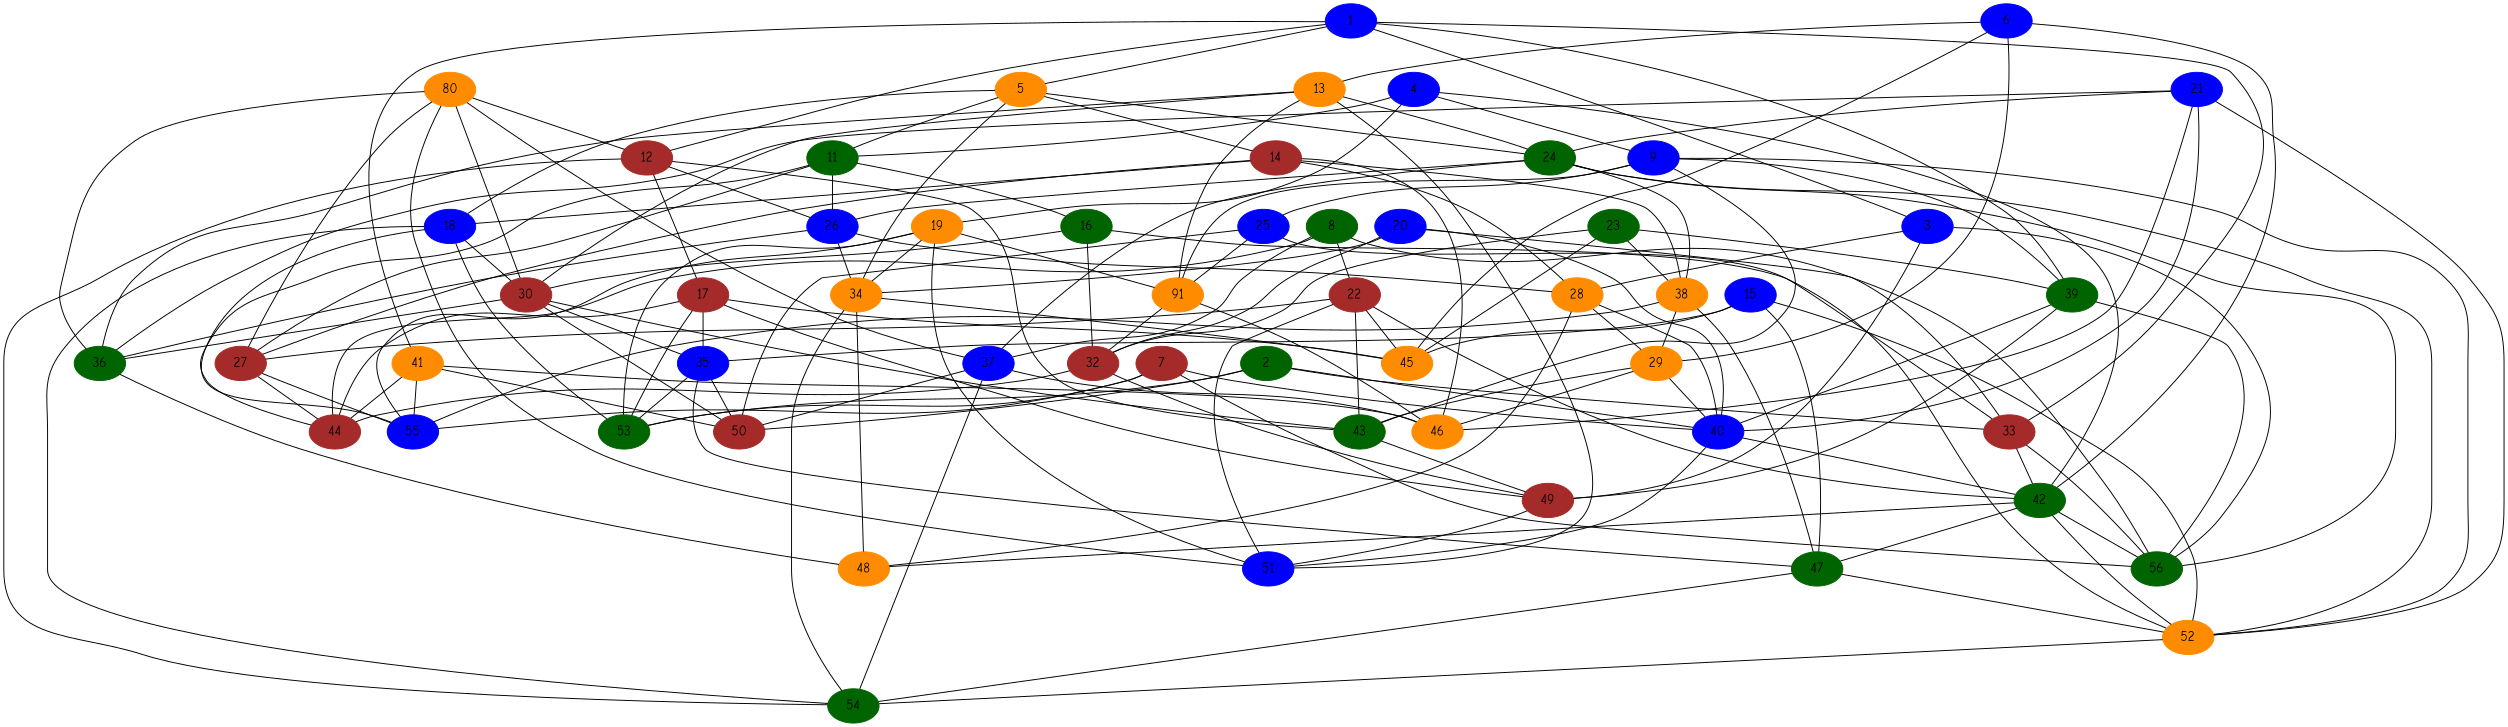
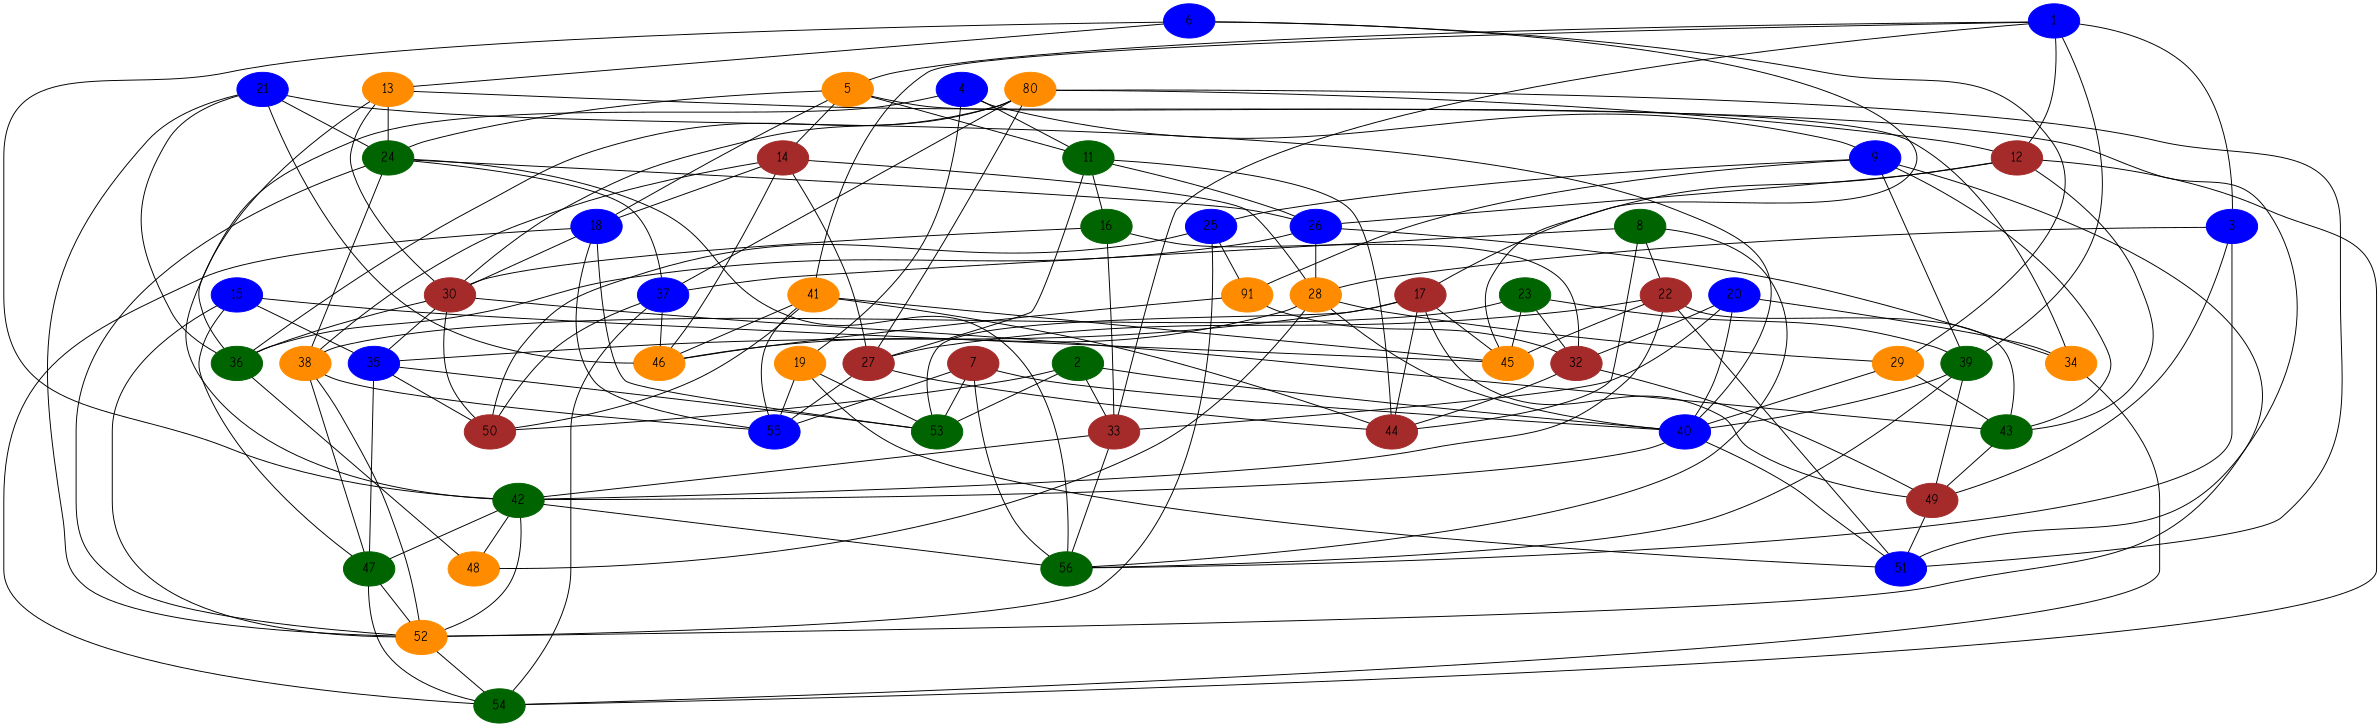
  graph {
    fontname="Comic Neue"
    node [color=blue fontname="Comic Neue" style=filled]
    edge [fontname="Comic Neue" weight=1.0]
    1
    3
    5 [color=darkorange]
    12 [color=brown]
    33 [color=brown]
    39 [color=darkgreen]
    41 [color=darkorange]
    28 [color=darkorange]
    49 [color=brown]
    56 [color=darkgreen]
    11 [color=darkgreen]
    14 [color=brown]
    18
    24 [color=darkgreen]
    34 [color=darkorange]
    43 [color=darkgreen]
    26
    17 [color=brown]
    54 [color=darkgreen]
    42 [color=darkgreen]
    40
    50 [color=brown]
    45 [color=darkorange]
    55
    44 [color=brown]
    46 [color=darkorange]
    2 [color=darkgreen]
    53 [color=darkgreen]
    51
    29 [color=darkorange]
    48 [color=darkorange]
    4
    9
    19 [color=darkorange]
    25
    n36 [color=darkorange label=91]
    52 [color=darkorange]
    27 [color=brown]
    16 [color=darkgreen]
    47 [color=darkgreen]
    38 [color=darkorange]
    30 [color=brown]
    37
    6
    13 [color=darkorange]
    36 [color=darkgreen]
    7 [color=brown]
    8 [color=darkgreen]
    22 [color=brown]
    32 [color=brown]
    n51 [color=darkorange label=80]
    35
    15
    20
    21
    23 [color=darkgreen]
    1 -- 3
    1 -- 5
    1 -- 12
    1 -- 33
    1 -- 39
    1 -- 41
    3 -- 28
    3 -- 49
    3 -- 56
    5 -- 11
    5 -- 14
    5 -- 18
    5 -- 24
    5 -- 34
    12 -- 43
    12 -- 26
    12 -- 17
    12 -- 54
    33 -- 56
    33 -- 42
    39 -- 49
    39 -- 56
    39 -- 40
    41 -- 50
-   34 -- 45
+   41 -- 45
    41 -- 55
    41 -- 44
    41 -- 46
    28 -- 40
    28 -- 29
    28 -- 48
    49 -- 51
    11 -- 26
    11 -- 44
    11 -- 27
    11 -- 16
    14 -- 28
    14 -- 18
    14 -- 46
    14 -- 27
    14 -- 38
    18 -- 54
    18 -- 55
    18 -- 53
    18 -- 30
    24 -- 56
    24 -- 26
    24 -- 52
    24 -- 38
    24 -- 37
    34 -- 54
-   34 -- 48
    43 -- 49
    26 -- 28
    26 -- 34
    26 -- 36
    17 -- 49
    17 -- 45
    17 -- 44
    17 -- 53
    17 -- 35
    42 -- 56 [weight=2.0]
    42 -- 48
    42 -- 52
    42 -- 47
    40 -- 42
    40 -- 51
    2 -- 33
    2 -- 40
    2 -- 50
    2 -- 53
    29 -- 43
    29 -- 40
-   29 -- 46
+   28 -- 46
    4 -- 11
    4 -- 42
    4 -- 9
    4 -- 19
    9 -- 39
    9 -- 43
    9 -- 25
    9 -- n36
    9 -- 52
-   19 -- 34
    19 -- 55
    19 -- 53
    19 -- 51
-   19 -- n36
    25 -- 50
    25 -- n36
    25 -- 52
    n36 -- 46
    n36 -- 32
    52 -- 54
    27 -- 55
    27 -- 44
    16 -- 33
    16 -- 30
    16 -- 32
    47 -- 54
    47 -- 52
    38 -- 55
-   38 -- 29
+   38 -- 52
    38 -- 47
    30 -- 43
    30 -- 50
    30 -- 36
    30 -- 35
    37 -- 54
    37 -- 50
    37 -- 46
    6 -- 42
    6 -- 45
    6 -- 29
    6 -- 13
    13 -- 24
    13 -- 51
-   13 -- n36
    13 -- 30
    13 -- 36
    36 -- 48
    7 -- 56
    7 -- 40
    7 -- 55
    7 -- 53
    8 -- 56
    8 -- 44
    8 -- 37
    8 -- 22
    22 -- 43
    22 -- 42
    22 -- 45
    22 -- 51
    22 -- 27
    32 -- 49
    32 -- 44
    n51 -- 12
    n51 -- 51
    n51 -- 27
    n51 -- 30
    n51 -- 37
    n51 -- 36
    35 -- 50
    35 -- 53
    35 -- 47
    15 -- 45
    15 -- 52
    15 -- 47
    15 -- 35
    20 -- 33
    20 -- 34
    20 -- 40
    20 -- 32
    21 -- 24
    21 -- 40 [weight=2.0]
    21 -- 46
    21 -- 52
    21 -- 36
    23 -- 39
    23 -- 45
    23 -- 38
    23 -- 32
  }
